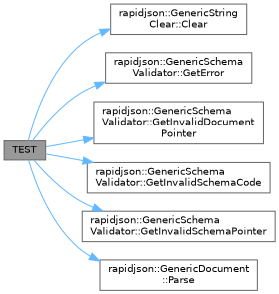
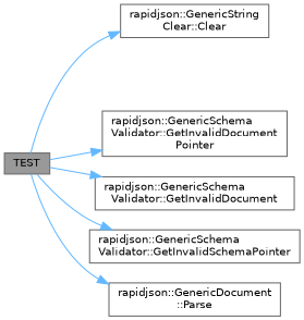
  digraph {
    rankdir=LR
    node [color=grey40 fillcolor=white fontname=Helvetica fontsize=10 shape=box style=filled]
    edge [color=steelblue1 fontname=Helvetica fontsize=10 labelfontname=Helvetica labelfontsize=10 style=solid]
    n1 [color=gray40 fillcolor=grey60 fontcolor=black height=0.2 label=TEST width=0.4]
    n2 [height=0.2 label="rapidjson::GenericString\lClear::Clear" width=0.4]
-   n3 [height=0.2 label="rapidjson::GenericSchema\lValidator::GetError" width=0.4]
    n4 [height=0.2 label="rapidjson::GenericSchema\lValidator::GetInvalidDocument\lPointer" width=0.4]
-   n5 [height=0.2 label="rapidjson::GenericSchema\lValidator::GetInvalidSchemaCode" width=0.4]
+   n5 [height=0.2 label="rapidjson::GenericSchema\lValidator::GetInvalidDocument" width=0.4]
    n6 [height=0.2 label="rapidjson::GenericSchema\lValidator::GetInvalidSchemaPointer" width=0.4]
    n7 [height=0.2 label="rapidjson::GenericDocument\l::Parse" width=0.4]
    n1 -> n2
-   n1 -> n3
    n1 -> n4
    n1 -> n5
    n1 -> n6
    n1 -> n7
  }
